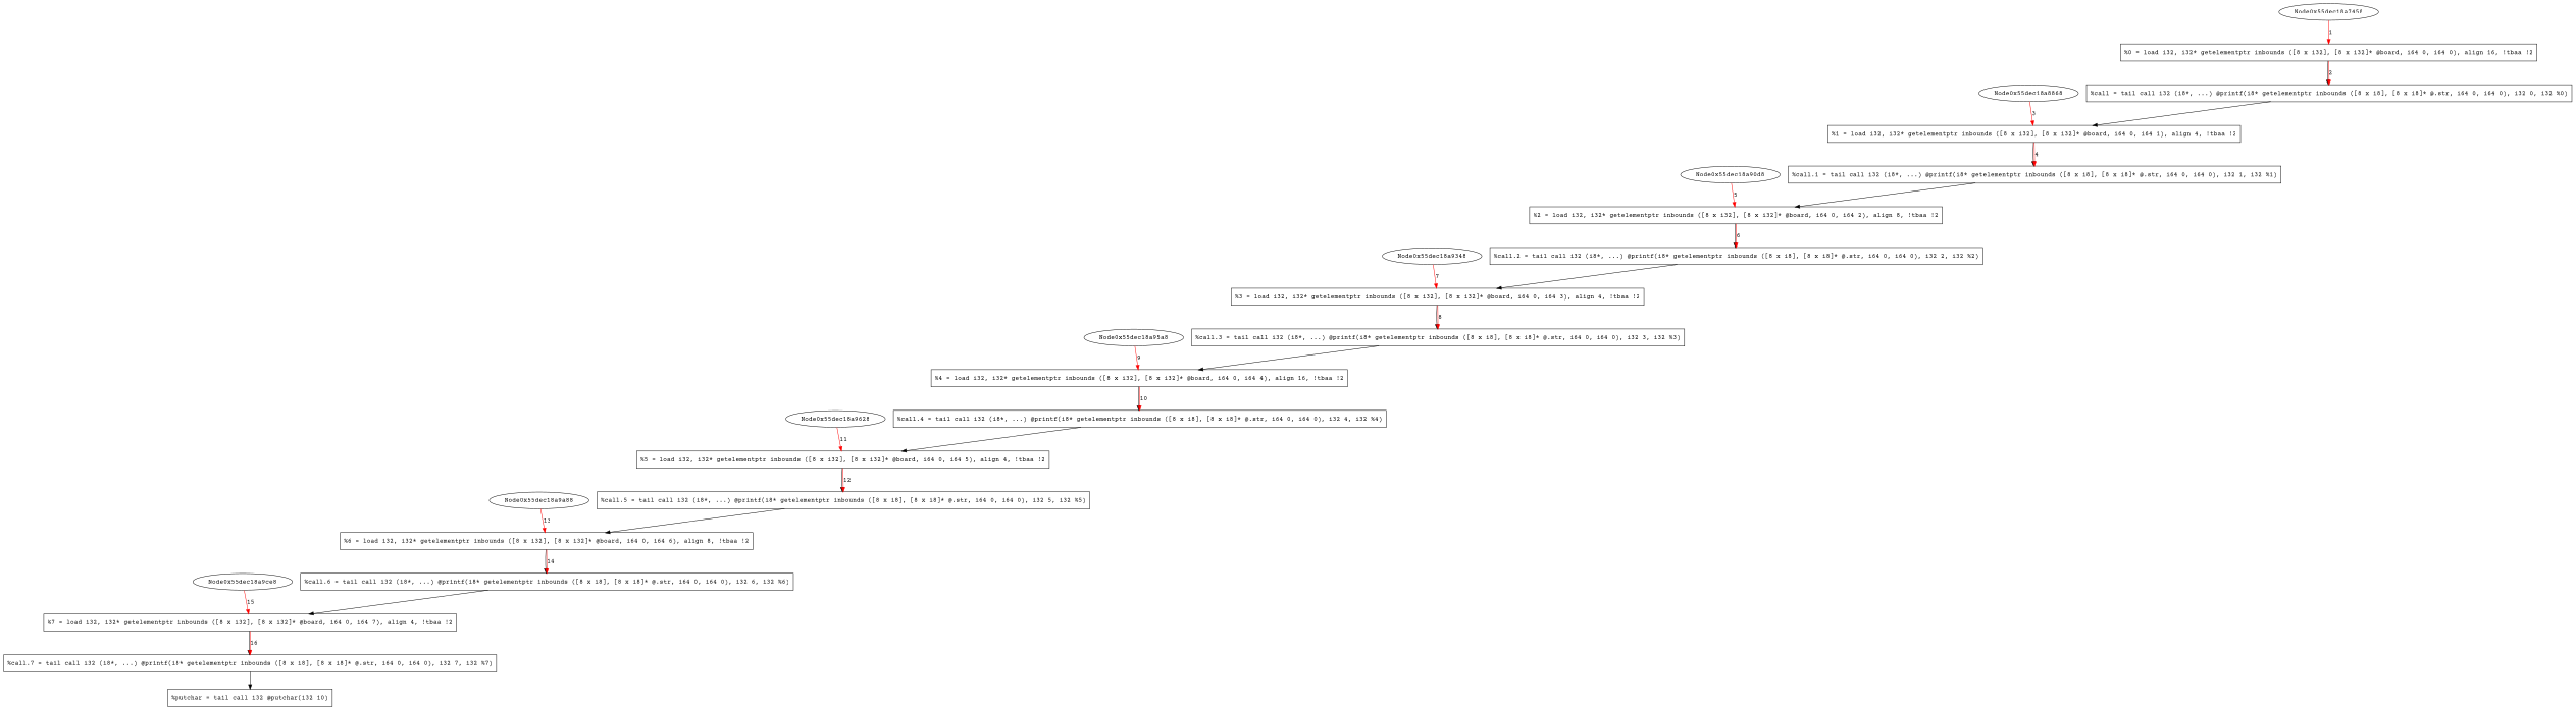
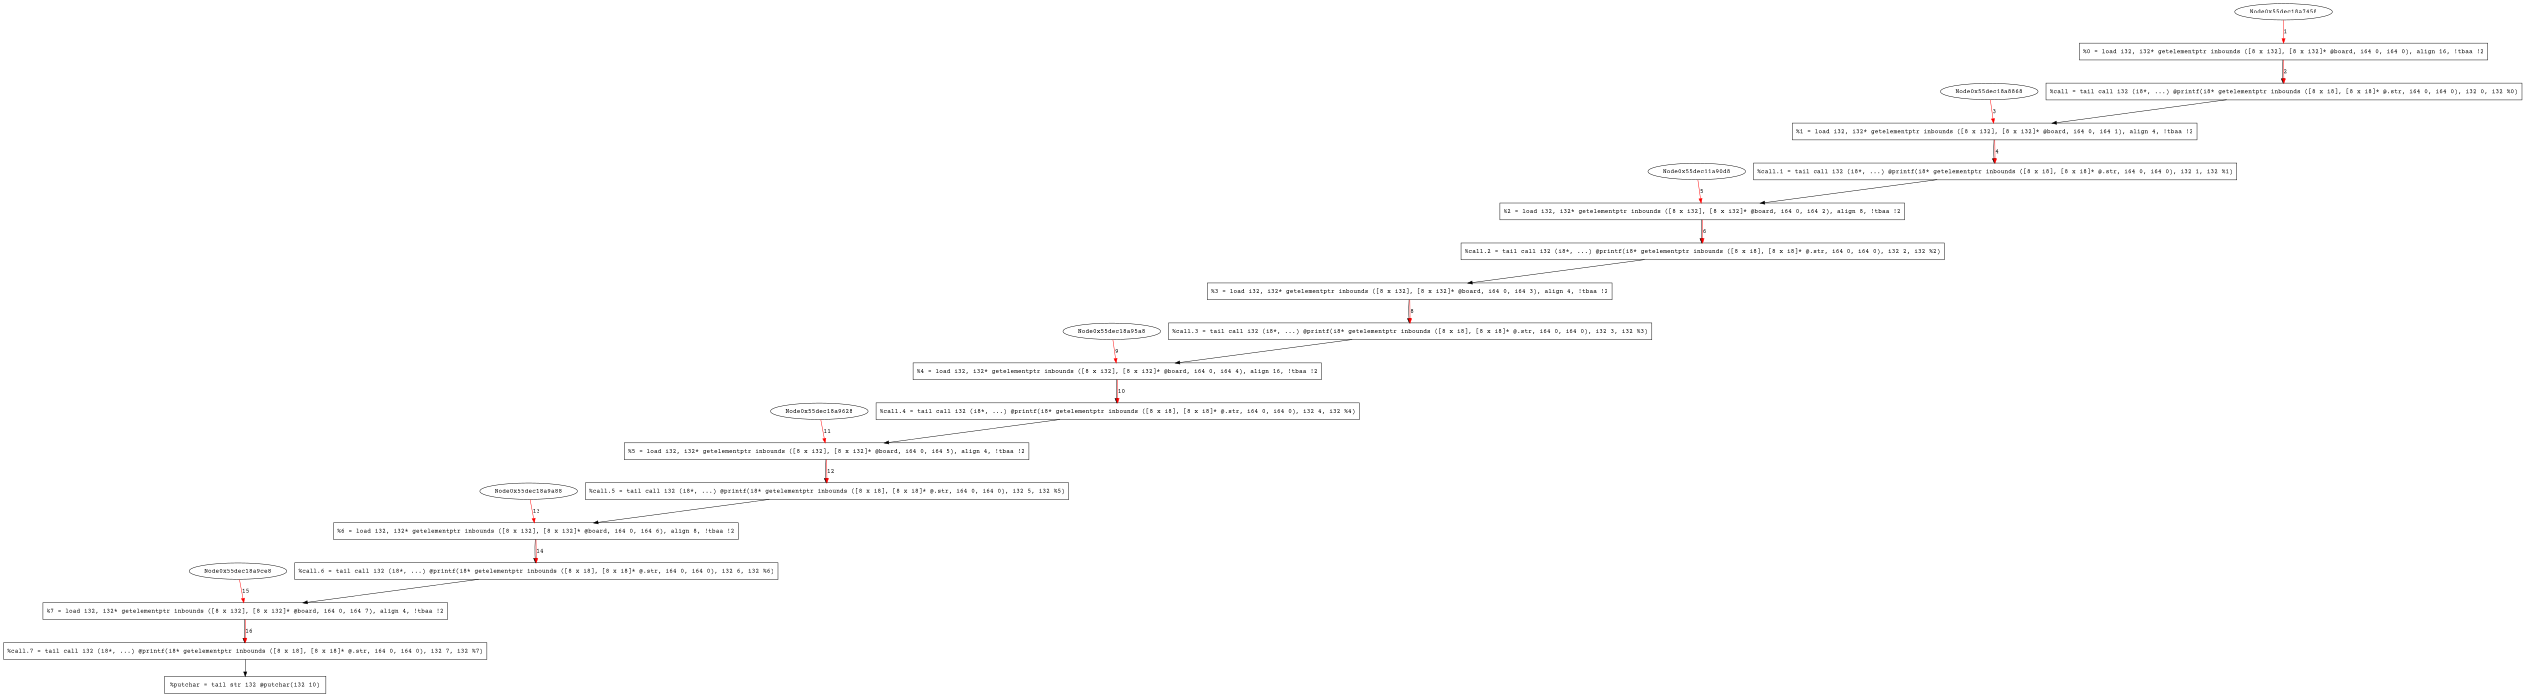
  digraph {
    fontname="Courier Prime"
    node [fontname="Courier Prime" shape=record]
    edge [fontname="Courier Prime"]
    n1 [label="  %0 = load i32, i32* getelementptr inbounds ([8 x i32], [8 x i32]* @board, i64 0, i64 0), align 16, !tbaa !2"]
    n2 [label="  %call = tail call i32 (i8*, ...) @printf(i8* getelementptr inbounds ([8 x i8], [8 x i8]* @.str, i64 0, i64 0), i32 0, i32 %0)"]
    n3 [label="  %1 = load i32, i32* getelementptr inbounds ([8 x i32], [8 x i32]* @board, i64 0, i64 1), align 4, !tbaa !2"]
    n4 [label="  %call.1 = tail call i32 (i8*, ...) @printf(i8* getelementptr inbounds ([8 x i8], [8 x i8]* @.str, i64 0, i64 0), i32 1, i32 %1)"]
    n5 [label="  %2 = load i32, i32* getelementptr inbounds ([8 x i32], [8 x i32]* @board, i64 0, i64 2), align 8, !tbaa !2"]
    n6 [label="  %call.2 = tail call i32 (i8*, ...) @printf(i8* getelementptr inbounds ([8 x i8], [8 x i8]* @.str, i64 0, i64 0), i32 2, i32 %2)"]
    n7 [label="  %3 = load i32, i32* getelementptr inbounds ([8 x i32], [8 x i32]* @board, i64 0, i64 3), align 4, !tbaa !2"]
    n8 [label="  %call.3 = tail call i32 (i8*, ...) @printf(i8* getelementptr inbounds ([8 x i8], [8 x i8]* @.str, i64 0, i64 0), i32 3, i32 %3)"]
    n9 [label="  %4 = load i32, i32* getelementptr inbounds ([8 x i32], [8 x i32]* @board, i64 0, i64 4), align 16, !tbaa !2"]
    n10 [label="  %call.4 = tail call i32 (i8*, ...) @printf(i8* getelementptr inbounds ([8 x i8], [8 x i8]* @.str, i64 0, i64 0), i32 4, i32 %4)"]
    n11 [label="  %5 = load i32, i32* getelementptr inbounds ([8 x i32], [8 x i32]* @board, i64 0, i64 5), align 4, !tbaa !2"]
    n12 [label="  %call.5 = tail call i32 (i8*, ...) @printf(i8* getelementptr inbounds ([8 x i8], [8 x i8]* @.str, i64 0, i64 0), i32 5, i32 %5)"]
    n13 [label="  %6 = load i32, i32* getelementptr inbounds ([8 x i32], [8 x i32]* @board, i64 0, i64 6), align 8, !tbaa !2"]
    n14 [label="  %call.6 = tail call i32 (i8*, ...) @printf(i8* getelementptr inbounds ([8 x i8], [8 x i8]* @.str, i64 0, i64 0), i32 6, i32 %6)"]
    n15 [label="  %7 = load i32, i32* getelementptr inbounds ([8 x i32], [8 x i32]* @board, i64 0, i64 7), align 4, !tbaa !2"]
    n16 [label="  %call.7 = tail call i32 (i8*, ...) @printf(i8* getelementptr inbounds ([8 x i8], [8 x i8]* @.str, i64 0, i64 0), i32 7, i32 %7)"]
-   n17 [label="  %putchar = tail call i32 @putchar(i32 10)"]
+   n17 [label="%putchar = tail str i32 @putchar(i32 10)"]
    Node0x55dec18a7458 [shape=""]
    Node0x55dec18a8868 [shape=""]
-   Node0x55dec18a90d8 [shape=""]
-   Node0x55dec18a9348 [shape=""]
+   Node0x55dec18a90d8 [label=Node0x55dec11a90d8 shape=""]
    Node0x55dec18a95a8 [shape=""]
    n23 [label=Node0x55dec18a9628 shape=""]
    Node0x55dec18a9a88 [shape=""]
    Node0x55dec18a9ce8 [shape=""]
    n1 -> n2
    n1 -> n2 [color=red label=2]
    n2 -> n3
    n3 -> n4
    n3 -> n4 [color=red label=4]
    n4 -> n5
    n5 -> n6
    n5 -> n6 [color=red label=6]
    n6 -> n7
    n7 -> n8
    n7 -> n8 [color=red label=8]
    n8 -> n9
    n9 -> n10
    n9 -> n10 [color=red label=10]
    n10 -> n11
    n11 -> n12
    n11 -> n12 [color=red label=12]
    n12 -> n13
    n13 -> n14
    n13 -> n14 [color=red label=14]
    n14 -> n15
    n15 -> n16
    n15 -> n16 [color=red label=16]
    n16 -> n17
    Node0x55dec18a7458 -> n1 [color=red label=1]
    Node0x55dec18a8868 -> n3 [color=red label=3]
    Node0x55dec18a90d8 -> n5 [color=red label=5]
-   Node0x55dec18a9348 -> n7 [color=red label=7]
    Node0x55dec18a95a8 -> n9 [color=red label=9]
    n23 -> n11 [color=red label=11]
    Node0x55dec18a9a88 -> n13 [color=red label=13]
    Node0x55dec18a9ce8 -> n15 [color=red label=15]
  }
